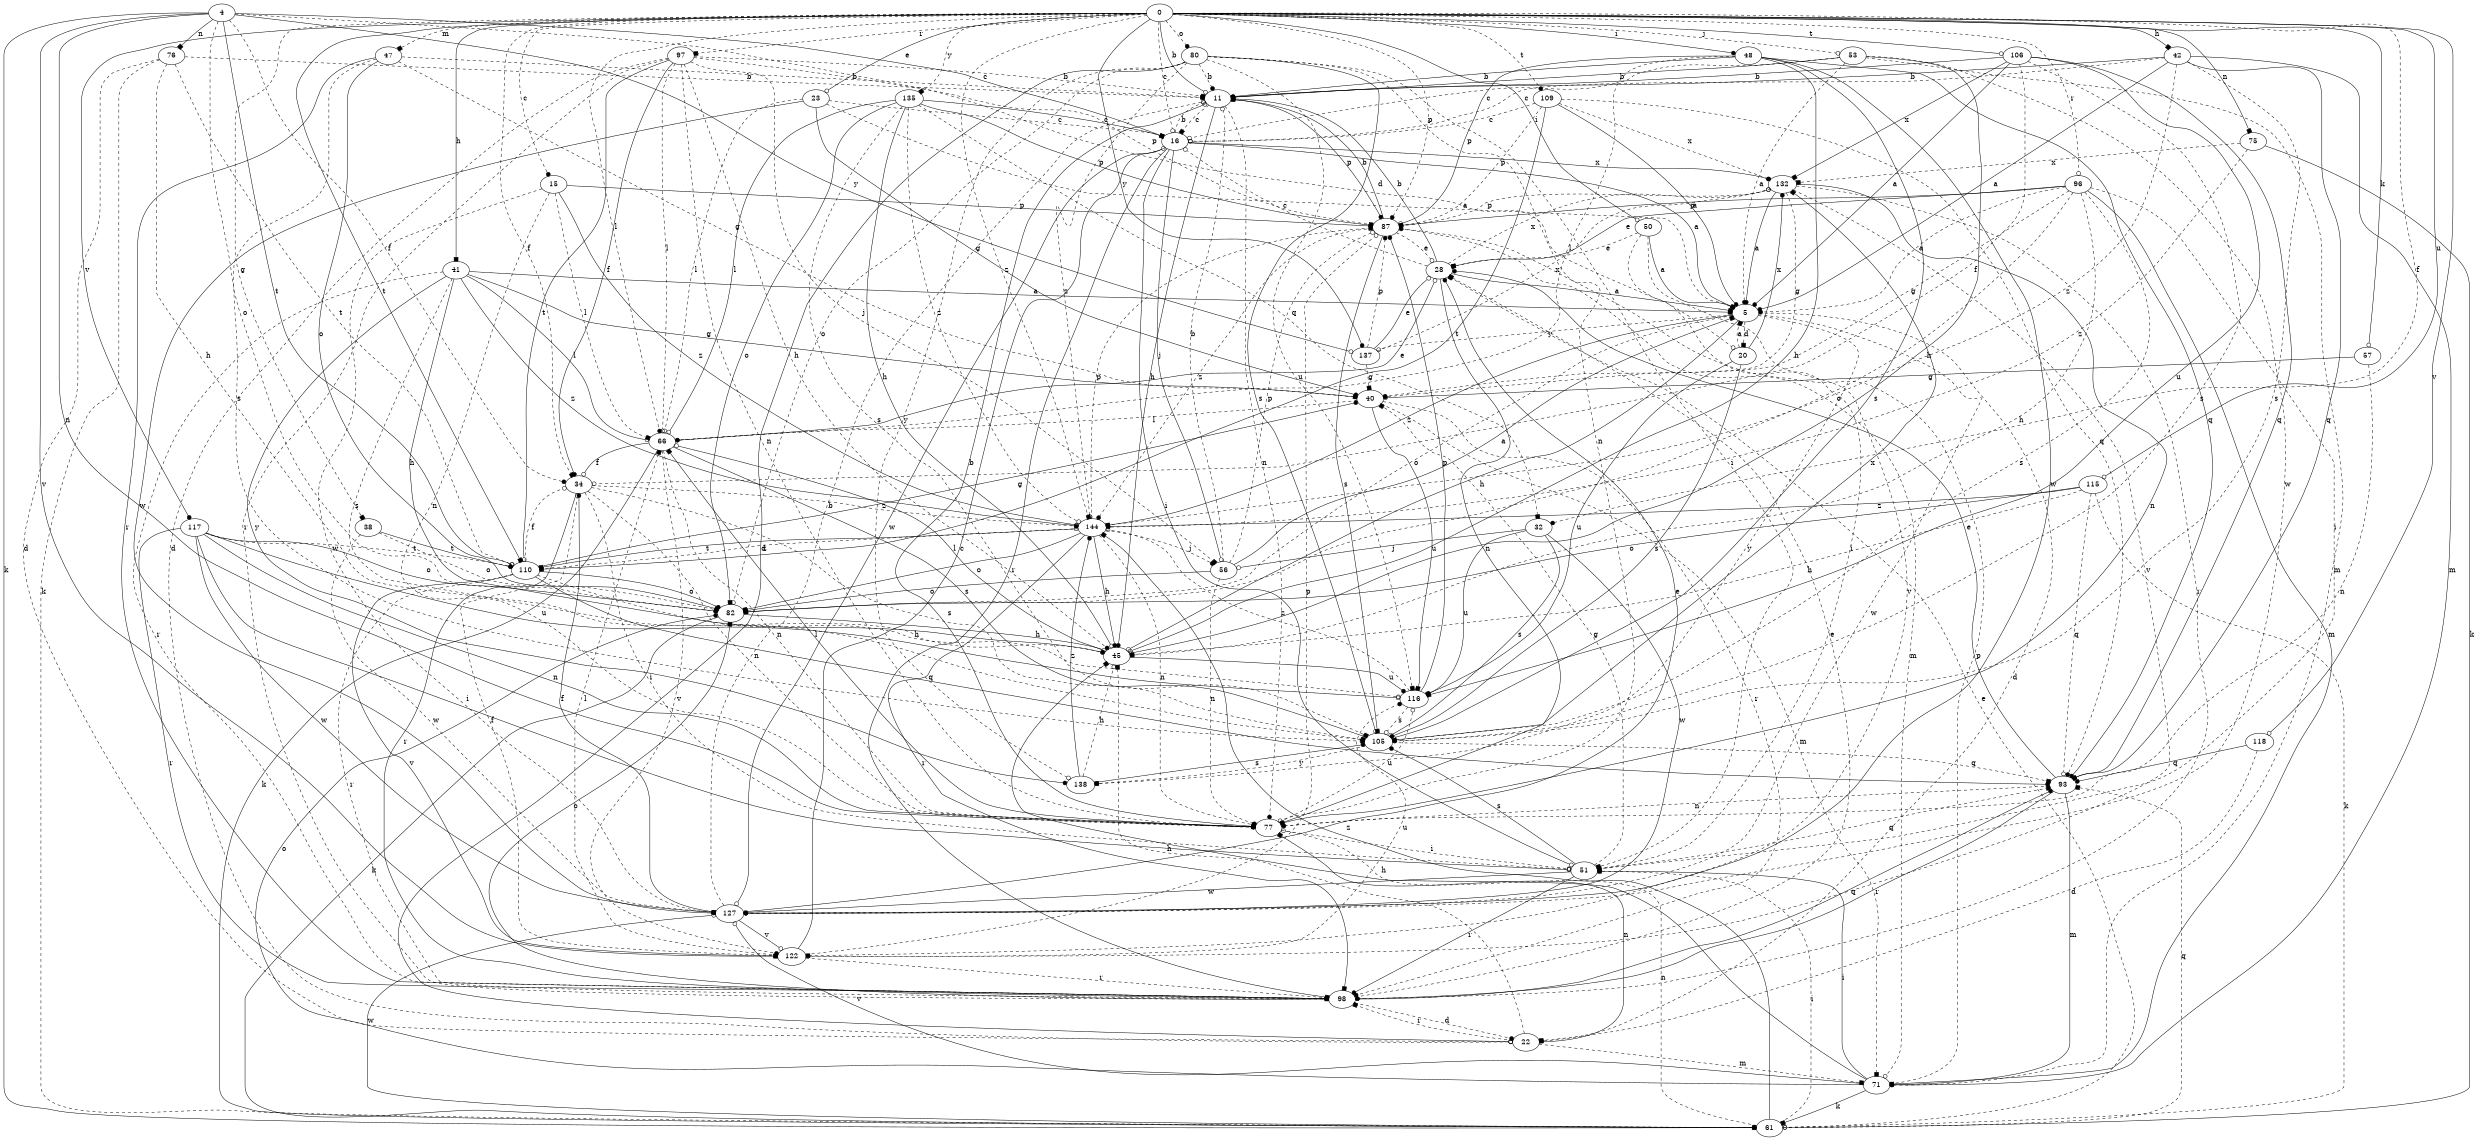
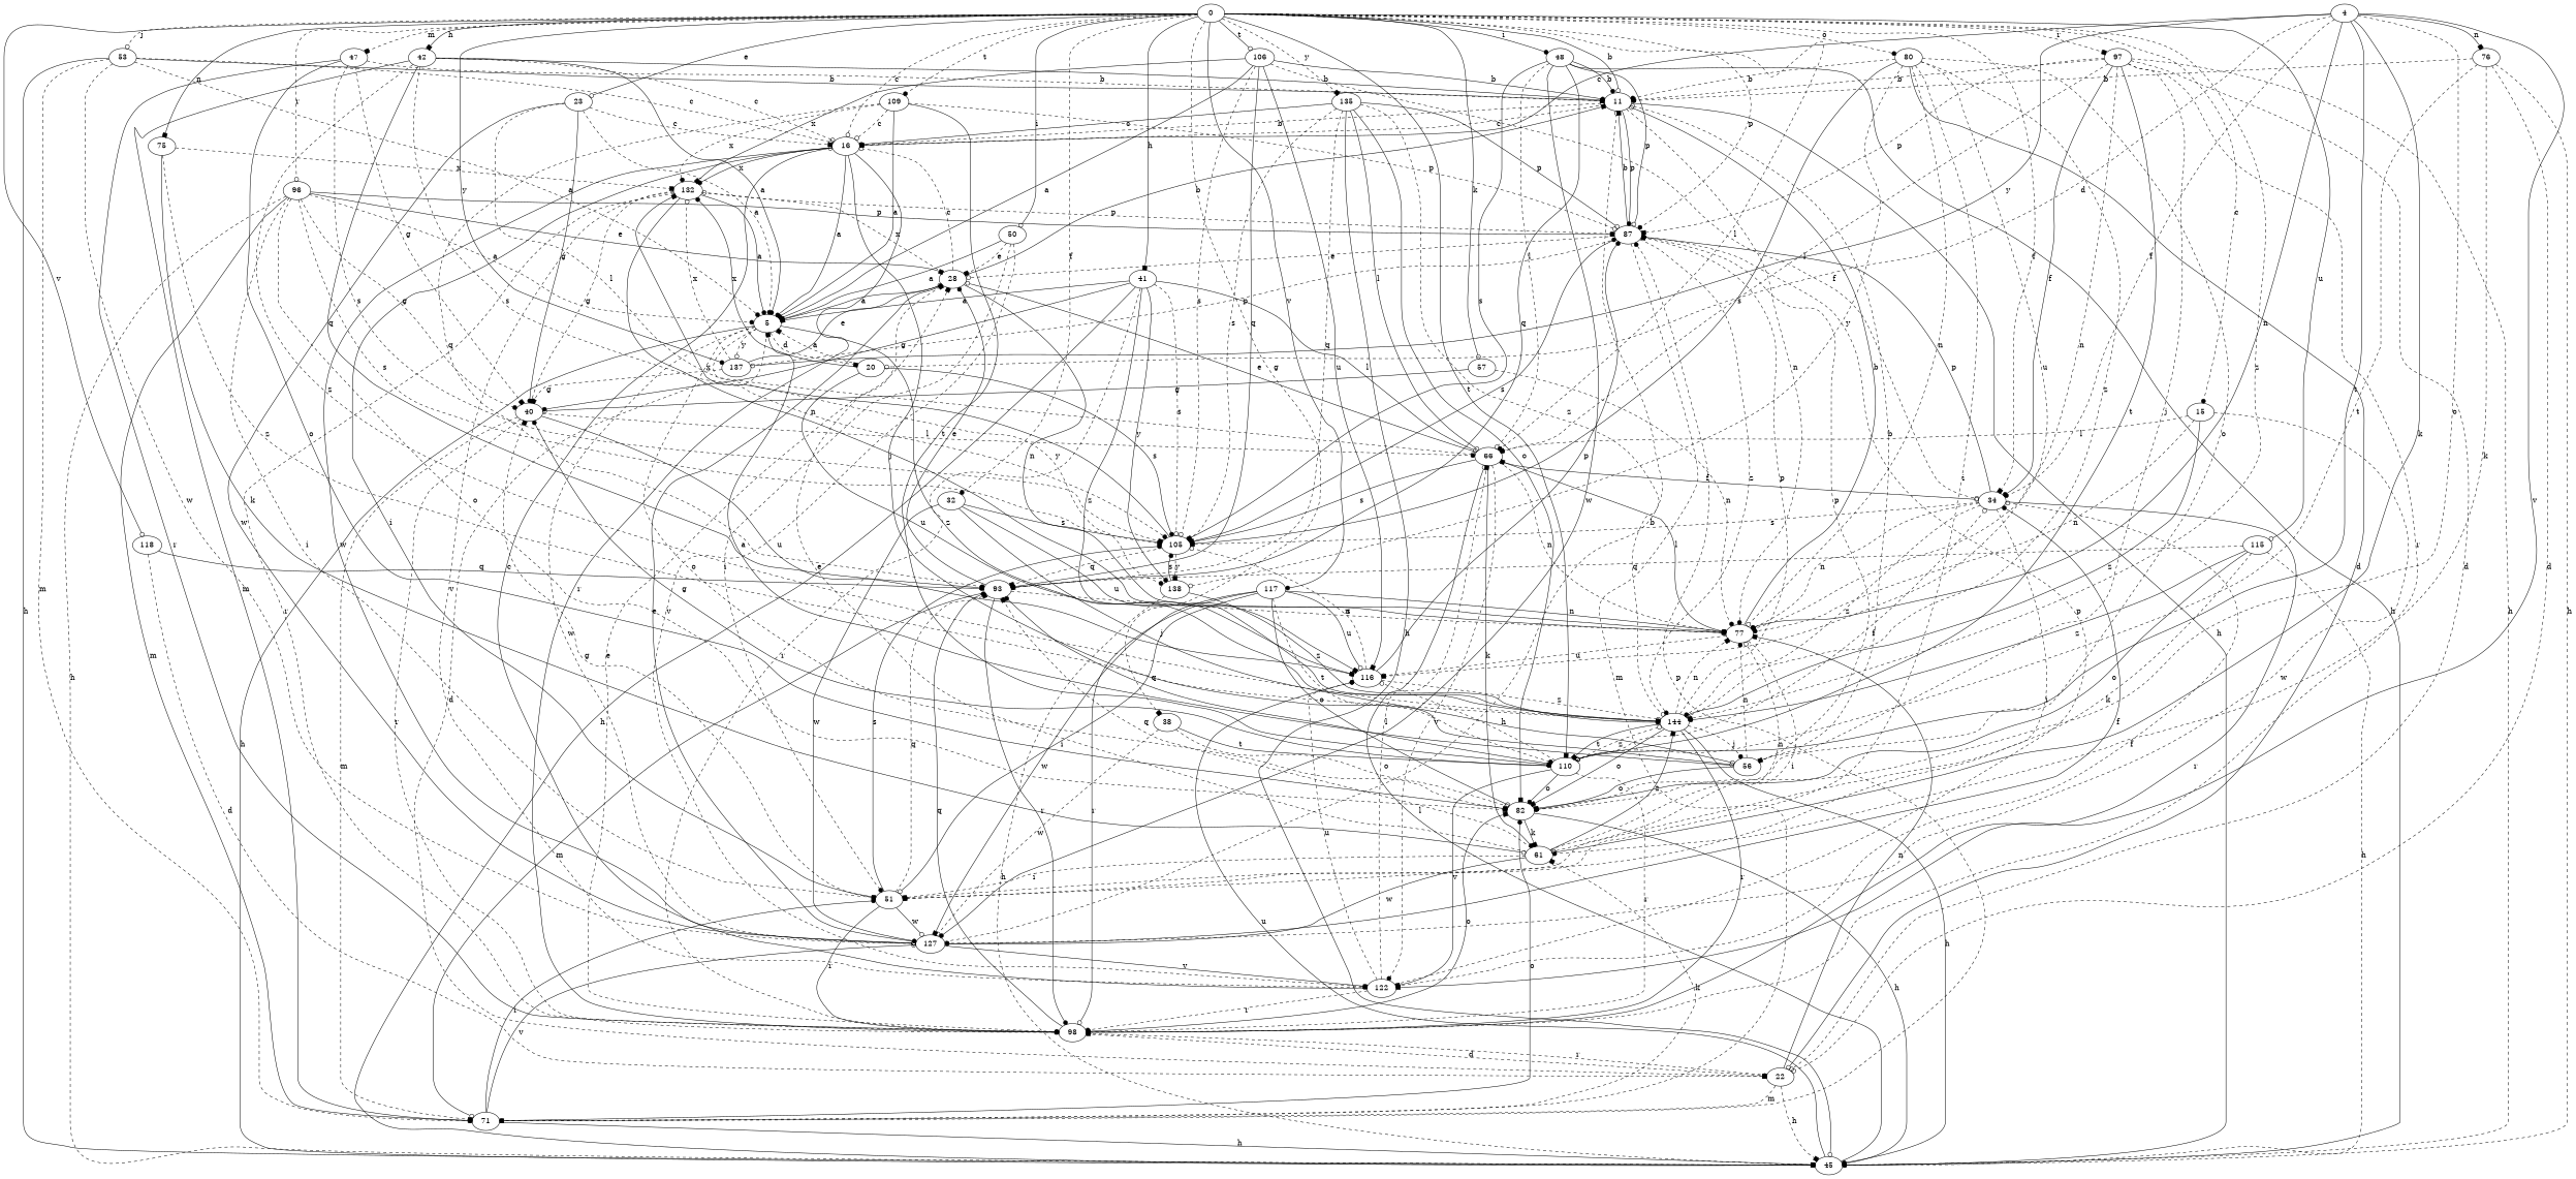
  strict digraph {
    edge [arrowhead=odot style=dashed]
    0
    11
    15
    16
    23
    32
    34
    38
    41
    42
    48
    50
    53
    57
    66
    n16 [label=47]
    75
    80
    87
    96
    97
    106
    109
    110
    115
    117
    118
    135
    137
    144
    77
    45
    127
    5
    51
    56
    98
    132
    40
    105
    116
    82
    138
    93
    71
    122
    28
    61
    22
    4
    20
    76
    0 -> 11 [label=b style=solid]
    0 -> 15 [arrowhead=dot label=c]
    0 -> 16 [label=c]
    0 -> 23 [label=e style=solid]
    0 -> 32 [arrowhead=dot label=f]
    0 -> 34 [arrowhead=box label=f]
    0 -> 38 [arrowhead=box label=g]
    0 -> 41 [arrowhead=box label=h style=solid]
    0 -> 42 [arrowhead=box label=h style=solid]
    0 -> 48 [arrowhead=dot label=i style=solid]
    0 -> 50 [label=i style=solid]
    0 -> 53 [label=j]
    0 -> 57 [label=k style=solid]
    0 -> 66 [arrowhead=dot label=l]
    0 -> n16 [arrowhead=box label=m]
    0 -> 75 [arrowhead=box label=n style=solid]
    0 -> 80 [arrowhead=dot label=o]
    0 -> 87 [arrowhead=dot label=p]
    0 -> 96 [label=r]
    0 -> 97 [arrowhead=box label=r]
    0 -> 106 [label=t style=solid]
    0 -> 109 [arrowhead=dot label=t]
    0 -> 110 [arrowhead=box label=t style=solid]
    0 -> 115 [label=u style=solid]
    0 -> 117 [arrowhead=dot label=v style=solid]
    0 -> 118 [label=v style=solid]
    0 -> 135 [arrowhead=box label=y]
    0 -> 137 [arrowhead=dot label=y style=solid]
    0 -> 144 [arrowhead=box label=z]
    11 -> 16 [arrowhead=box label=c]
    11 -> 87 [arrowhead=dot label=p style=solid]
    11 -> 77 [arrowhead=dot label=n]
    11 -> 45 [arrowhead=dot label=h style=solid]
    15 -> 66 [arrowhead=box label=l]
    15 -> 144 [label=z style=solid]
    15 -> 77 [arrowhead=dot label=n]
    15 -> 127 [arrowhead=dot label=w]
    16 -> 11 [label=b]
    16 -> 127 [label=w style=solid]
    16 -> 5 [arrowhead=dot label=a style=solid]
    16 -> 51 [label=i style=solid]
    16 -> 56 [label=j style=solid]
    16 -> 98 [arrowhead=box label=r style=solid]
    16 -> 132 [arrowhead=dot label=x style=solid]
    23 -> 16 [arrowhead=box label=c]
    23 -> 66 [label=l]
    23 -> 127 [label=w style=solid]
    23 -> 5 [arrowhead=dot label=a]
    23 -> 40 [arrowhead=dot label=g style=solid]
    32 -> 127 [arrowhead=dot label=w style=solid]
    32 -> 56 [label=j style=solid]
    32 -> 105 [label=s style=solid]
    32 -> 116 [arrowhead=box label=u style=solid]
-   15 -> 87 [arrowhead=dot label=p style=solid]
+   34 -> 87 [arrowhead=dot label=p style=solid]
    34 -> 144 [arrowhead=dot label=z]
    34 -> 77 [arrowhead=dot label=n]
    34 -> 51 [label=i]
    34 -> 98 [label=r style=solid]
    34 -> 105 [arrowhead=box label=s]
    38 -> 110 [arrowhead=dot label=t style=solid]
    38 -> 127 [label=w]
    38 -> 82 [label=o]
    41 -> 66 [label=l style=solid]
    41 -> 144 [label=z style=solid]
    41 -> 45 [arrowhead=dot label=h style=solid]
    41 -> 5 [arrowhead=box label=a style=solid]
    41 -> 98 [label=r]
    41 -> 40 [arrowhead=dot label=g style=solid]
    41 -> 105 [label=s]
    41 -> 138 [arrowhead=dot label=y style=solid]
    42 -> 11 [label=b style=solid]
    42 -> 16 [label=c]
    42 -> 144 [label=z]
    42 -> 5 [arrowhead=dot label=a style=solid]
    42 -> 105 [arrowhead=dot label=s]
    42 -> 93 [arrowhead=box label=q style=solid]
    42 -> 71 [arrowhead=dot label=m style=solid]
    48 -> 11 [arrowhead=dot label=b style=solid]
    48 -> 66 [label=l]
    48 -> 87 [label=p style=solid]
    48 -> 45 [label=h style=solid]
    48 -> 127 [arrowhead=dot label=w style=solid]
    48 -> 105 [label=s style=solid]
    48 -> 93 [arrowhead=dot label=q style=solid]
    50 -> 5 [arrowhead=box label=a style=solid]
    50 -> 51 [arrowhead=dot label=i]
    50 -> 122 [arrowhead=box label=v]
    50 -> 28 [arrowhead=box label=e]
    53 -> 11 [arrowhead=box label=b style=solid]
    53 -> 16 [label=c]
    53 -> 45 [label=h style=solid]
    53 -> 127 [label=w]
    53 -> 5 [arrowhead=dot label=a]
    53 -> 71 [label=m]
    57 -> 77 [arrowhead=dot label=n]
    57 -> 40 [label=g style=solid]
    66 -> 34 [label=f style=solid]
    66 -> 77 [arrowhead=box label=n]
    66 -> 105 [label=s style=solid]
    66 -> 122 [arrowhead=dot label=v]
    66 -> 28 [label=e style=solid]
    66 -> 61 [arrowhead=dot label=k style=solid]
    n16 -> 11 [arrowhead=box label=b]
    n16 -> 98 [label=r style=solid]
    n16 -> 40 [arrowhead=box label=g]
    n16 -> 105 [arrowhead=box label=s]
    n16 -> 82 [arrowhead=box label=o style=solid]
    75 -> 144 [label=z]
    75 -> 132 [arrowhead=box label=x]
    75 -> 61 [label=k style=solid]
    80 -> 11 [arrowhead=dot label=b]
    80 -> 144 [label=z]
    80 -> 77 [label=n]
    80 -> 51 [arrowhead=box label=i]
    80 -> 105 [label=s style=solid]
    80 -> 116 [arrowhead=box label=u]
    80 -> 82 [label=o]
    80 -> 138 [label=y]
    80 -> 22 [label=d style=solid]
    87 -> 11 [arrowhead=box label=b style=solid]
    87 -> 144 [arrowhead=dot label=z]
    87 -> 105 [arrowhead=box label=s style=solid]
    87 -> 71 [label=m]
    87 -> 28 [label=e]
    96 -> 87 [arrowhead=box label=p style=solid]
    96 -> 45 [arrowhead=box label=h]
    96 -> 5 [arrowhead=dot label=a]
    96 -> 51 [arrowhead=box label=i]
    96 -> 40 [arrowhead=dot label=g]
    96 -> 105 [arrowhead=box label=s]
    96 -> 82 [arrowhead=box label=o]
    96 -> 71 [arrowhead=box label=m style=solid]
    96 -> 28 [arrowhead=box label=e style=solid]
    97 -> 11 [arrowhead=box label=b]
    97 -> 34 [arrowhead=dot label=f style=solid]
    97 -> 66 [label=l]
    97 -> 87 [arrowhead=box label=p]
    97 -> 110 [label=t style=solid]
    97 -> 77 [arrowhead=dot label=n]
    97 -> 45 [arrowhead=dot label=h]
    97 -> 56 [arrowhead=box label=j]
    97 -> 98 [arrowhead=box label=r]
    97 -> 22 [label=d]
    106 -> 11 [arrowhead=dot label=b style=solid]
    106 -> 34 [label=f]
    106 -> 5 [arrowhead=dot label=a style=solid]
    106 -> 132 [arrowhead=box label=x style=solid]
    106 -> 105 [label=s]
    106 -> 116 [arrowhead=box label=u style=solid]
    106 -> 93 [arrowhead=dot label=q style=solid]
    109 -> 16 [label=c]
    109 -> 87 [label=p]
    109 -> 110 [arrowhead=box label=t style=solid]
    109 -> 5 [arrowhead=dot label=a style=solid]
    109 -> 132 [arrowhead=dot label=x]
    109 -> 93 [arrowhead=dot label=q]
    110 -> 34 [label=f]
    110 -> 144 [label=z]
    110 -> 98 [label=r]
    110 -> 40 [arrowhead=dot label=g style=solid]
    110 -> 116 [label=h]
    110 -> 82 [arrowhead=dot label=o style=solid]
    110 -> 93 [arrowhead=dot label=q style=solid]
    110 -> 122 [arrowhead=box label=v style=solid]
    115 -> 144 [arrowhead=dot label=z style=solid]
    115 -> 45 [arrowhead=dot label=h]
    115 -> 82 [arrowhead=box label=o style=solid]
    115 -> 93 [label=q]
    115 -> 61 [label=k]
    117 -> 110 [arrowhead=dot label=t]
    117 -> 77 [arrowhead=dot label=n style=solid]
    117 -> 127 [arrowhead=box label=w style=solid]
    117 -> 51 [label=i style=solid]
    117 -> 98 [label=r style=solid]
    117 -> 116 [label=u style=solid]
    117 -> 82 [label=o style=solid]
    118 -> 93 [arrowhead=dot label=q style=solid]
    118 -> 22 [arrowhead=box label=d]
    135 -> 16 [label=c style=solid]
    135 -> 66 [label=l style=solid]
    135 -> 87 [label=p style=solid]
    135 -> 144 [label=z]
    135 -> 45 [label=h style=solid]
    135 -> 105 [arrowhead=box label=s]
    135 -> 82 [arrowhead=box label=o style=solid]
-   135 -> 32 [arrowhead=box label=q]
+   135 -> 93 [arrowhead=box label=q]
    137 -> 87 [arrowhead=dot label=p]
    137 -> 132 [label=x]
    137 -> 40 [arrowhead=box label=g]
    137 -> 28 [label=e style=solid]
    144 -> 87 [arrowhead=box label=p]
    144 -> 110 [arrowhead=box label=t style=solid]
    144 -> 77 [arrowhead=box label=n]
    144 -> 45 [arrowhead=dot label=h style=solid]
    144 -> 56 [arrowhead=dot label=j]
    144 -> 98 [arrowhead=box label=r style=solid]
    144 -> 82 [arrowhead=box label=o style=solid]
    77 -> 11 [label=b style=solid]
    77 -> 66 [arrowhead=box label=l style=solid]
    77 -> 51 [label=i]
    77 -> 116 [label=u]
    45 -> 66 [label=l style=solid]
    45 -> 116 [arrowhead=dot label=u style=solid]
    127 -> 11 [label=b]
    127 -> 34 [arrowhead=dot label=f style=solid]
    127 -> 122 [label=v style=solid]
    127 -> 28 [arrowhead=dot label=e style=solid]
    5 -> 137 [label=y]
    5 -> 144 [arrowhead=box label=z style=solid]
    5 -> 45 [label=h style=solid]
    5 -> 127 [label=w]
    5 -> 82 [label=o]
    5 -> 138 [arrowhead=dot label=y]
    5 -> 22 [arrowhead=box label=d]
    5 -> 20 [arrowhead=box label=d]
    51 -> 127 [label=w style=solid]
    51 -> 98 [arrowhead=dot label=r style=solid]
    51 -> 40 [arrowhead=box label=g]
    51 -> 105 [arrowhead=dot label=s style=solid]
    51 -> 93 [arrowhead=box label=q]
    56 -> 11 [label=b]
    56 -> 87 [label=p]
    56 -> 77 [arrowhead=dot label=n]
    56 -> 5 [arrowhead=box label=a style=solid]
    56 -> 82 [arrowhead=box label=o style=solid]
    98 -> 82 [arrowhead=box label=o style=solid]
    98 -> 93 [arrowhead=dot label=q style=solid]
    98 -> 28 [arrowhead=box label=e]
    98 -> 22 [arrowhead=dot label=d]
    132 -> 87 [label=p]
    132 -> 77 [arrowhead=box label=n style=solid]
    132 -> 5 [arrowhead=dot label=a style=solid]
    132 -> 98 [label=r]
    132 -> 40 [arrowhead=dot label=g]
    132 -> 122 [label=v]
    40 -> 66 [arrowhead=dot label=l]
    40 -> 98 [arrowhead=dot label=r]
    40 -> 116 [arrowhead=box label=u style=solid]
    40 -> 71 [arrowhead=box label=m]
    105 -> 132 [arrowhead=box label=x style=solid]
    105 -> 138 [arrowhead=box label=y]
    105 -> 93 [arrowhead=box label=q]
    116 -> 87 [arrowhead=dot label=p style=solid]
    116 -> 144 [label=z]
    116 -> 105 [label=s]
    82 -> 45 [label=h style=solid]
    82 -> 61 [arrowhead=box label=k style=solid]
    138 -> 144 [arrowhead=dot label=z style=solid]
    138 -> 45 [label=h]
    138 -> 105 [arrowhead=dot label=s style=solid]
    93 -> 77 [label=n]
    93 -> 98 [arrowhead=dot label=r style=solid]
    93 -> 71 [label=m style=solid]
    93 -> 28 [arrowhead=dot label=e style=solid]
    71 -> 87 [arrowhead=dot label=p]
    71 -> 45 [arrowhead=box label=h style=solid]
    71 -> 127 [label=v style=solid]
    71 -> 51 [arrowhead=dot label=i style=solid]
    71 -> 82 [arrowhead=dot label=o style=solid]
-   71 -> 61 [arrowhead=box label=k style=solid]
+   71 -> 61 [arrowhead=box label=k]
    122 -> 16 [label=c style=solid]
    122 -> 34 [label=f]
    122 -> 66 [arrowhead=box label=l]
    122 -> 87 [label=p]
    122 -> 98 [arrowhead=dot label=r]
    122 -> 116 [arrowhead=dot label=u]
    28 -> 11 [arrowhead=box label=b style=solid]
    28 -> 16 [label=c]
    28 -> 77 [label=n style=solid]
    28 -> 5 [arrowhead=box label=a style=solid]
    28 -> 132 [label=x]
    61 -> 144 [arrowhead=box label=z style=solid]
    61 -> 77 [label=n]
    61 -> 127 [label=w style=solid]
    61 -> 51 [arrowhead=box label=i]
    61 -> 93 [arrowhead=box label=q]
    61 -> 28 [arrowhead=box label=e]
    22 -> 77 [arrowhead=box label=n style=solid]
    22 -> 45 [arrowhead=box label=h]
    22 -> 98 [arrowhead=box label=r]
    22 -> 71 [arrowhead=box label=m]
    4 -> 16 [arrowhead=box label=c style=solid]
    4 -> 34 [arrowhead=dot label=f]
    4 -> 110 [label=t style=solid]
    4 -> 137 [label=y style=solid]
    4 -> 77 [arrowhead=dot label=n style=solid]
    4 -> 82 [arrowhead=dot label=o]
    4 -> 122 [arrowhead=box label=v style=solid]
    4 -> 61 [label=k style=solid]
    4 -> 20 [label=d]
    4 -> 76 [arrowhead=box label=n style=solid]
    20 -> 5 [arrowhead=box label=a]
    20 -> 132 [arrowhead=dot label=x style=solid]
    20 -> 105 [arrowhead=dot label=s style=solid]
    20 -> 116 [label=u style=solid]
    76 -> 11 [arrowhead=dot label=b]
    76 -> 110 [label=t]
    76 -> 45 [label=h]
    76 -> 61 [arrowhead=dot label=k]
    76 -> 22 [label=d]
  }
